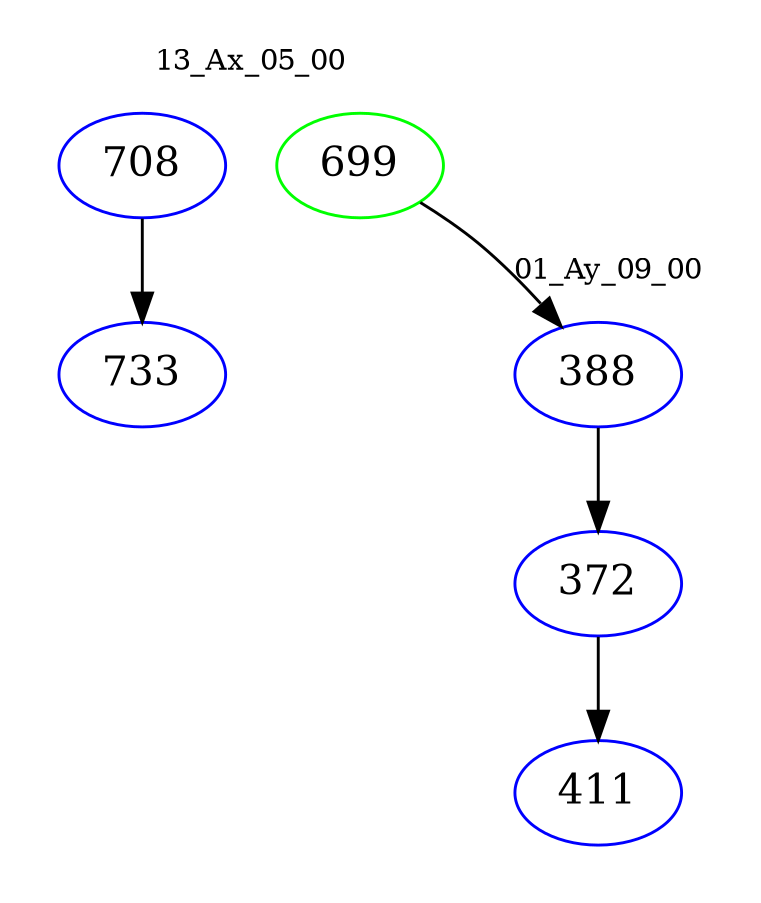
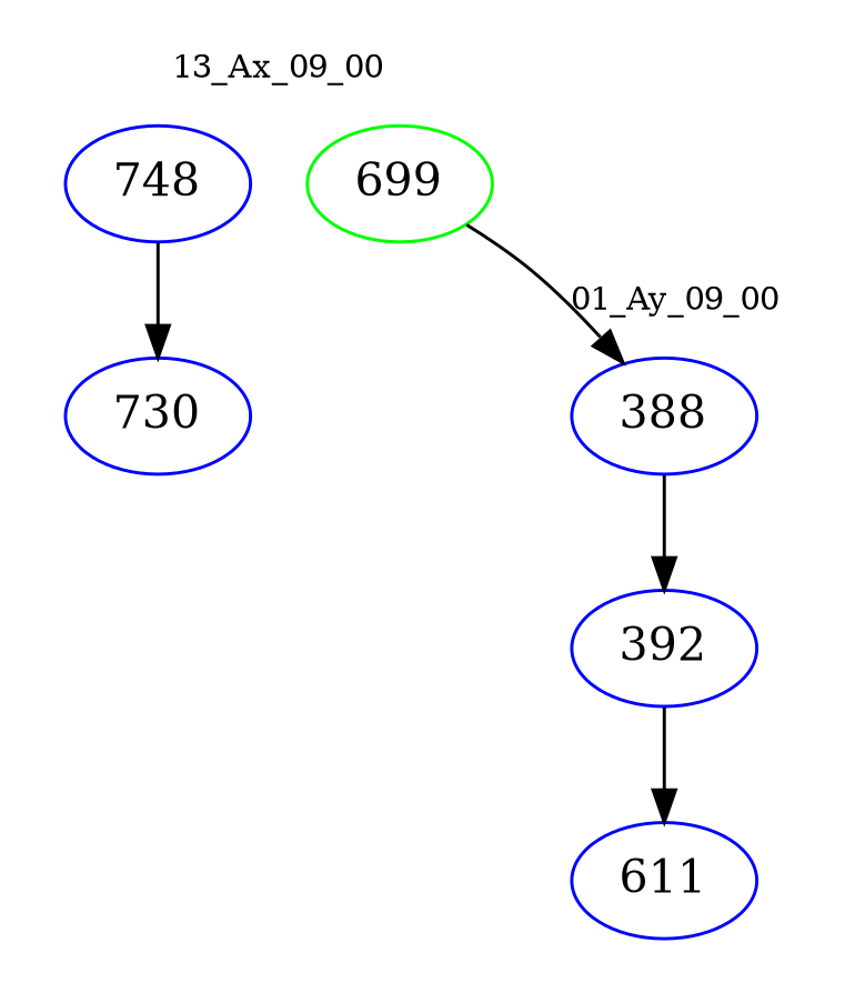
  digraph {
    node [color=blue]
    edge [color=black]
    n1 [label=388]
-   n2 [label=372]
-   n3 [label=411]
+   n2 [label=392]
+   n3 [label=611]
    n4 [color=green label=699]
-   n5 [label=708]
-   n6 [label=733]
+   n5 [label=748]
+   n6 [label=730]
    subgraph cluster_1 {
      color=white
      fontsize=10
      label="01_Ay_09_00"
      n1
      n2
      n3
    }
    subgraph cluster_2 {
      color=white
      fontsize=10
-     label="13_Ax_05_00"
+     label="13_Ax_09_00"
      n4
      n5
      n6
    }
    n1 -> n2
    n2 -> n3
    n4 -> n1
    n5 -> n6
  }
